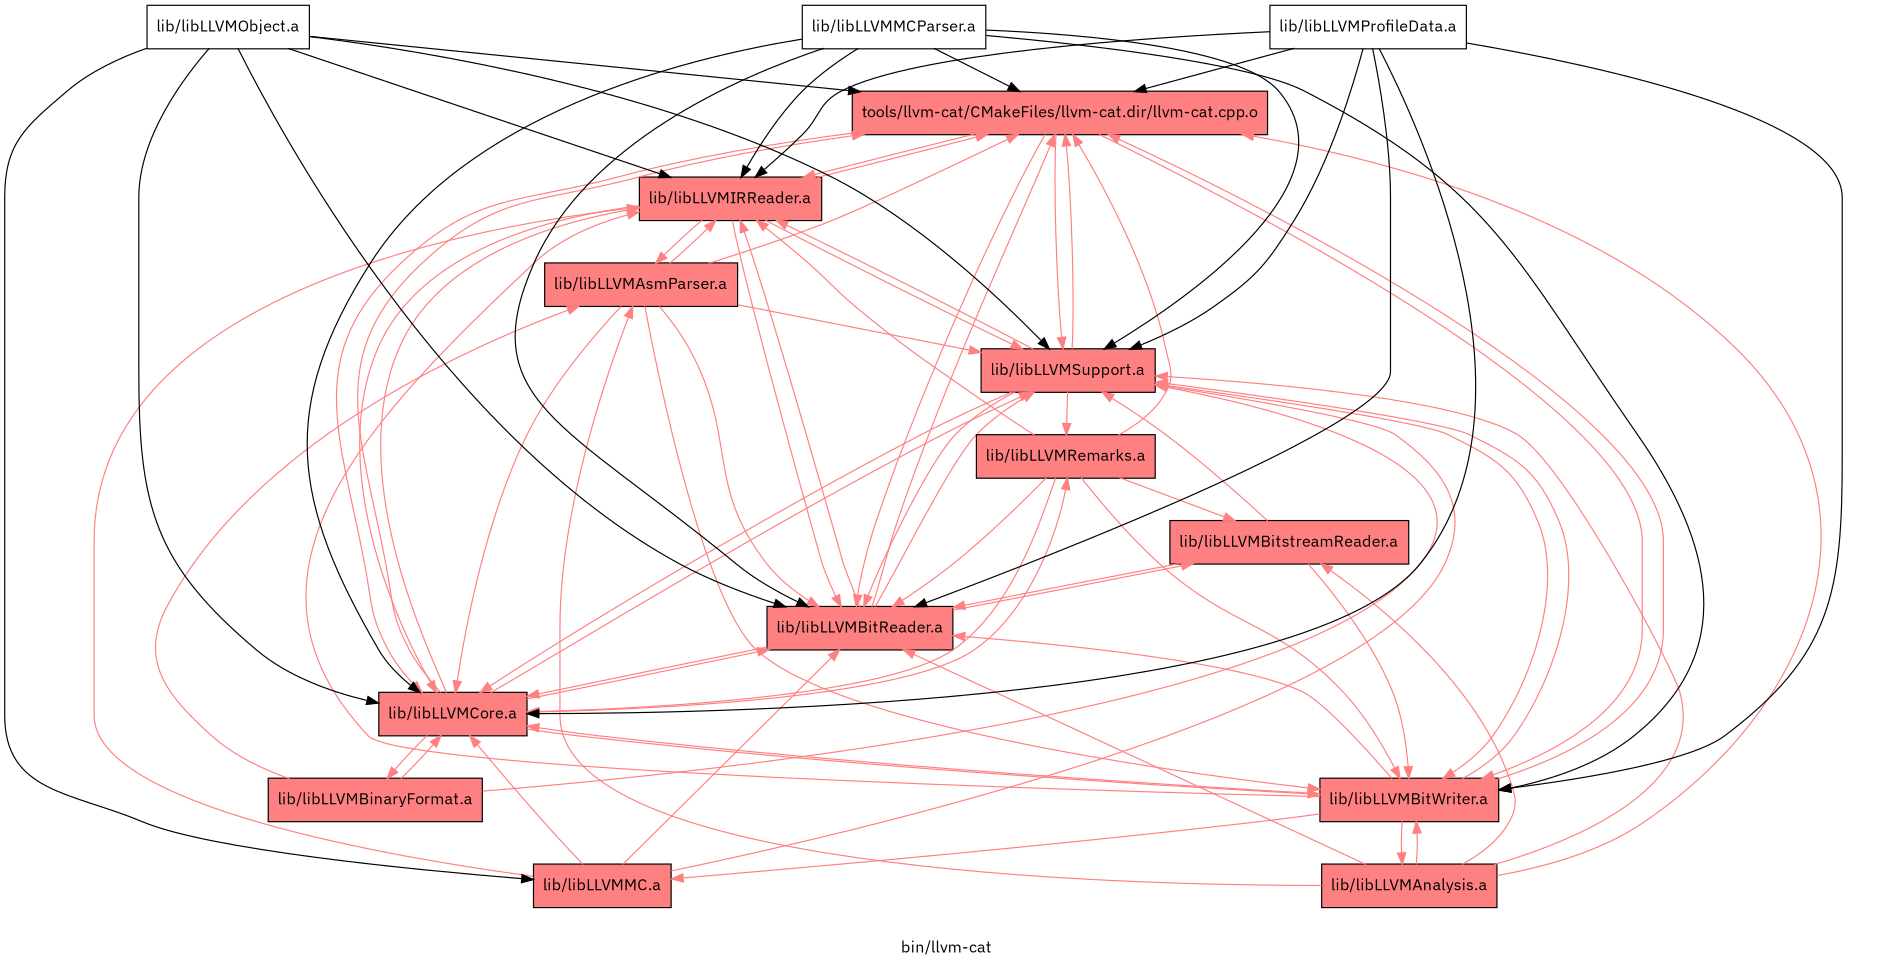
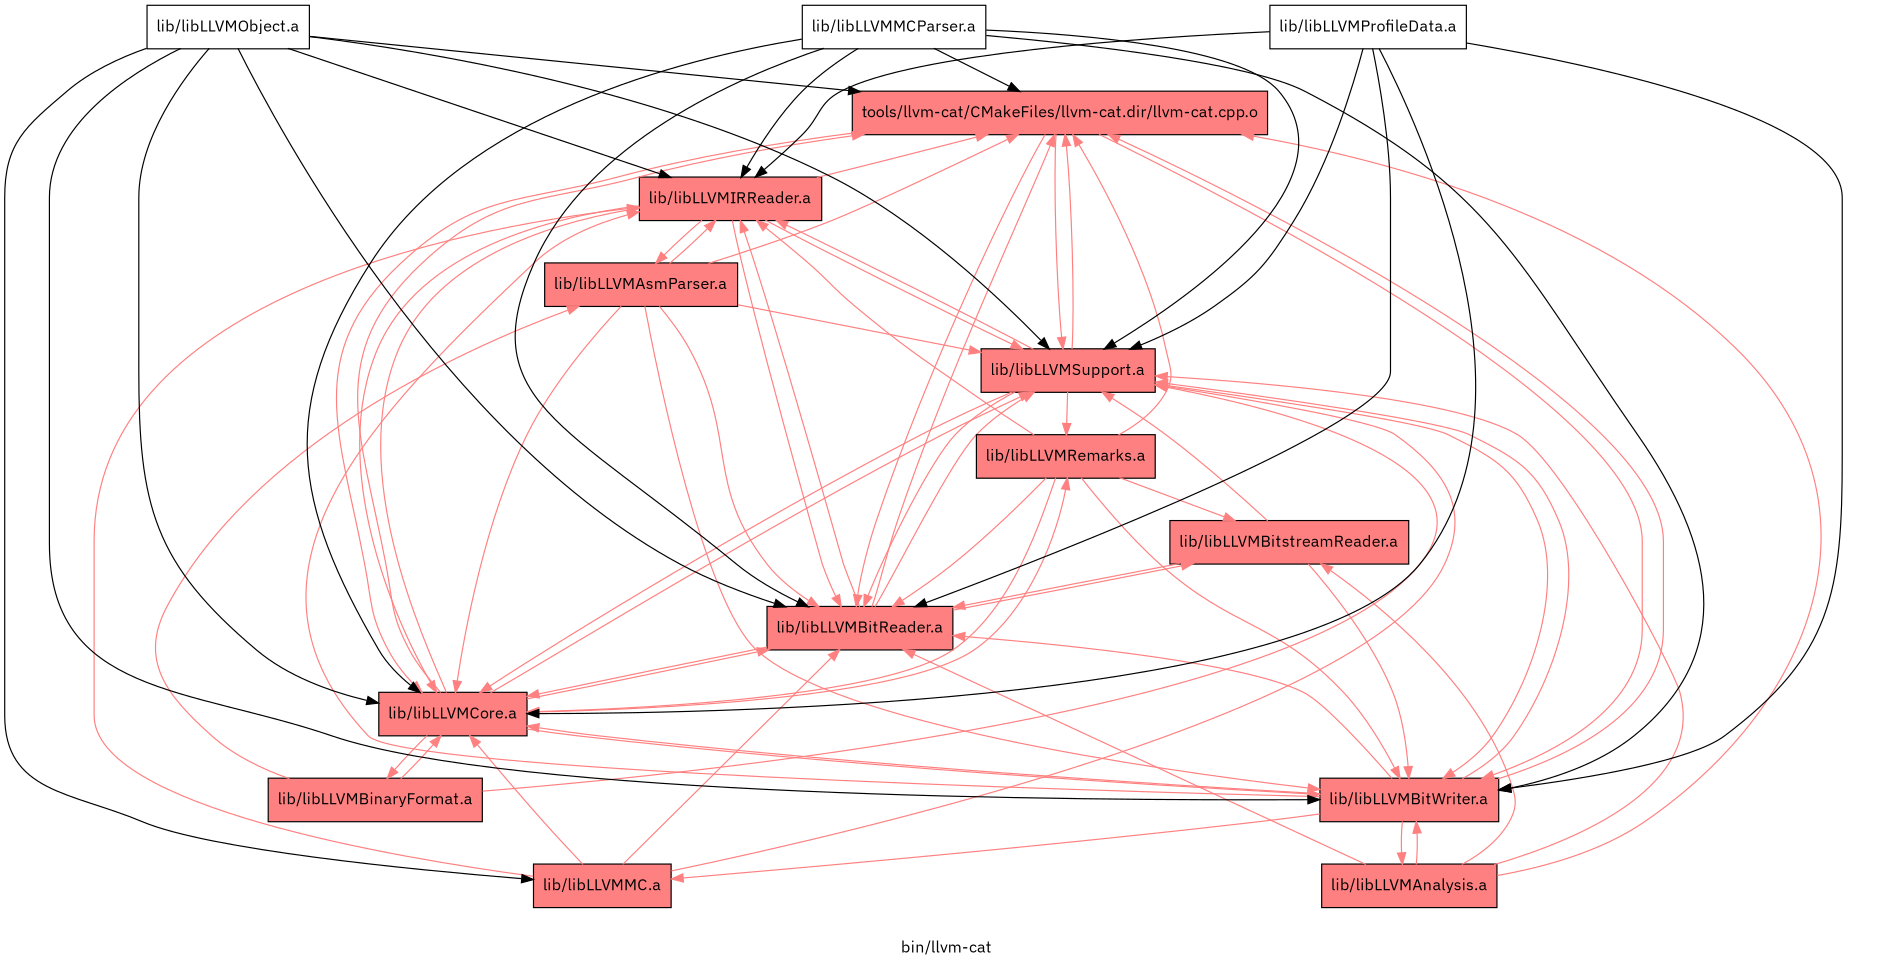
  digraph {
    fontname="IBM Plex Sans"
    label="bin/llvm-cat"
    node [fillcolor="1.000000 0.5 1" fontname="IBM Plex Sans" shape=record style=filled]
    edge [color="1.000000 0.5 1" fontname="IBM Plex Sans"]
    n1 [label="{tools/llvm-cat/CMakeFiles/llvm-cat.dir/llvm-cat.cpp.o}"]
    n2 [label="{lib/libLLVMIRReader.a}"]
    n3 [label="{lib/libLLVMBitReader.a}"]
    n4 [label="{lib/libLLVMBitWriter.a}"]
    n5 [label="{lib/libLLVMCore.a}"]
    n6 [label="{lib/libLLVMSupport.a}"]
    n7 [label="{lib/libLLVMAsmParser.a}"]
    n8 [label="{lib/libLLVMBitstreamReader.a}"]
    n9 [label="{lib/libLLVMAnalysis.a}"]
    n10 [label="{lib/libLLVMMC.a}"]
    n11 [label="{lib/libLLVMBinaryFormat.a}"]
    n12 [label="{lib/libLLVMRemarks.a}"]
    n13 [label="{lib/libLLVMProfileData.a}" fillcolor="" style=""]
    n14 [label="{lib/libLLVMObject.a}" fillcolor="" style=""]
    n15 [label="{lib/libLLVMMCParser.a}" fillcolor="" style=""]
-   n1 -> n2
    n1 -> n3
    n1 -> n4
    n1 -> n5
    n1 -> n6
    n2 -> n1
    n2 -> n3
    n2 -> n5
    n2 -> n6
    n2 -> n7
    n3 -> n1
    n3 -> n2
    n3 -> n5
    n3 -> n6
    n3 -> n8
    n4 -> n1
    n4 -> n2
    n4 -> n3
    n4 -> n5
    n4 -> n6
    n4 -> n9
    n4 -> n10
    n5 -> n1
    n5 -> n2
    n5 -> n3
    n5 -> n4
    n5 -> n6
    n5 -> n11
    n5 -> n12
    n6 -> n1
    n6 -> n2
    n6 -> n3
    n6 -> n4
    n6 -> n5
    n6 -> n12
    n7 -> n1
    n7 -> n2
    n7 -> n3
    n7 -> n4
    n7 -> n5
    n7 -> n6
    n8 -> n3
    n8 -> n4
    n8 -> n6
    n9 -> n1
    n9 -> n3
    n9 -> n4
    n9 -> n6
-   n9 -> n7
    n9 -> n8
    n10 -> n2
    n10 -> n3
    n10 -> n5
    n10 -> n6
    n11 -> n5
    n11 -> n6
    n11 -> n7
    n12 -> n1
    n12 -> n2
    n12 -> n3
    n12 -> n4
    n12 -> n5
    n12 -> n8
-   n13 -> n1 [color=""]
    n13 -> n2 [color=""]
    n13 -> n3 [color=""]
    n13 -> n4 [color=""]
    n13 -> n5 [color=""]
    n13 -> n6 [color=""]
    n14 -> n1 [color=""]
    n14 -> n2 [color=""]
    n14 -> n3 [color=""]
+   n14 -> n4 [color=""]
    n14 -> n5 [color=""]
    n14 -> n6 [color=""]
    n14 -> n10 [color=""]
    n15 -> n1 [color=""]
    n15 -> n2 [color=""]
    n15 -> n3 [color=""]
    n15 -> n4 [color=""]
    n15 -> n5 [color=""]
    n15 -> n6 [color=""]
  }
